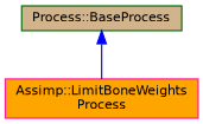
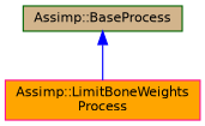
  digraph {
    node [fontname=Helvetica fontsize=10 shape=record style=filled]
    n1 [color=deeppink fillcolor=orange fontcolor=black height=0.2 label="Assimp::LimitBoneWeights\lProcess" width=0.4]
-   n2 [color=darkgreen fillcolor=tan height=0.2 label="Process::BaseProcess" width=0.4]
+   n2 [color=darkgreen fillcolor=tan height=0.2 label="Assimp::BaseProcess" width=0.4]
    n2 -> n1 [color=blue dir=back fontname=Helvetica fontsize=10 labelfontname=Helvetica labelfontsize=10 style=solid]
  }
